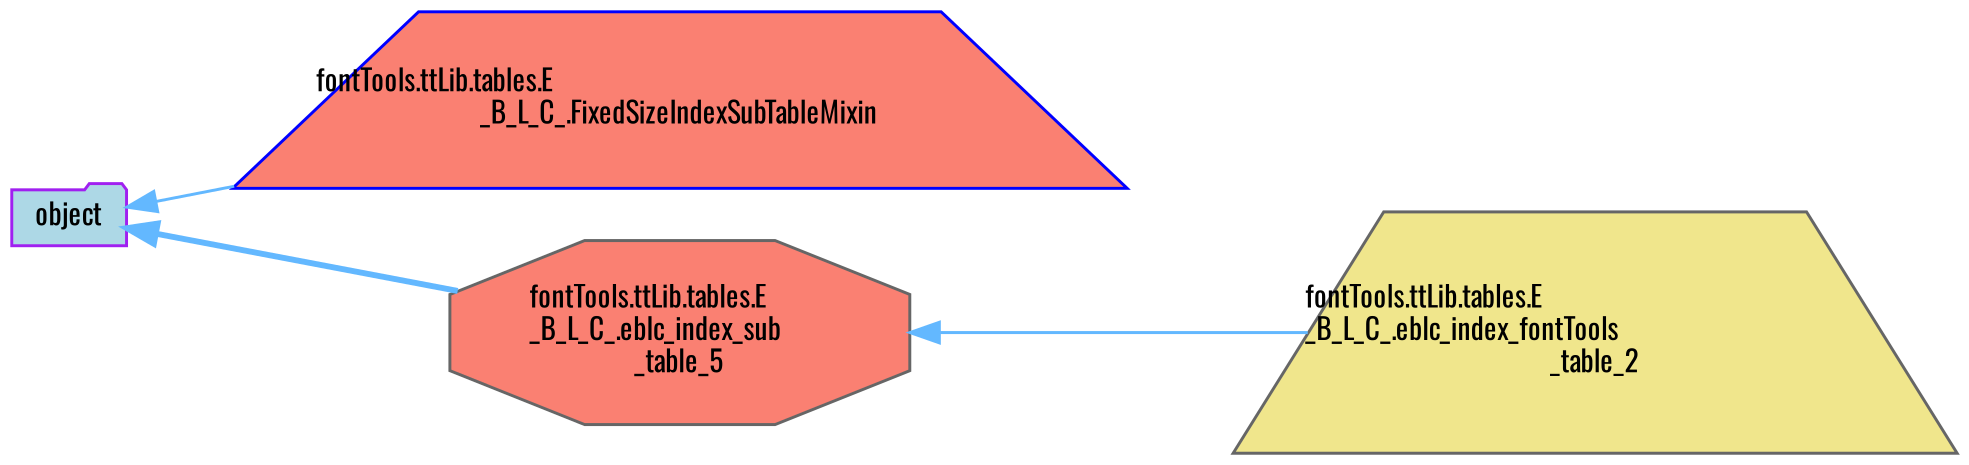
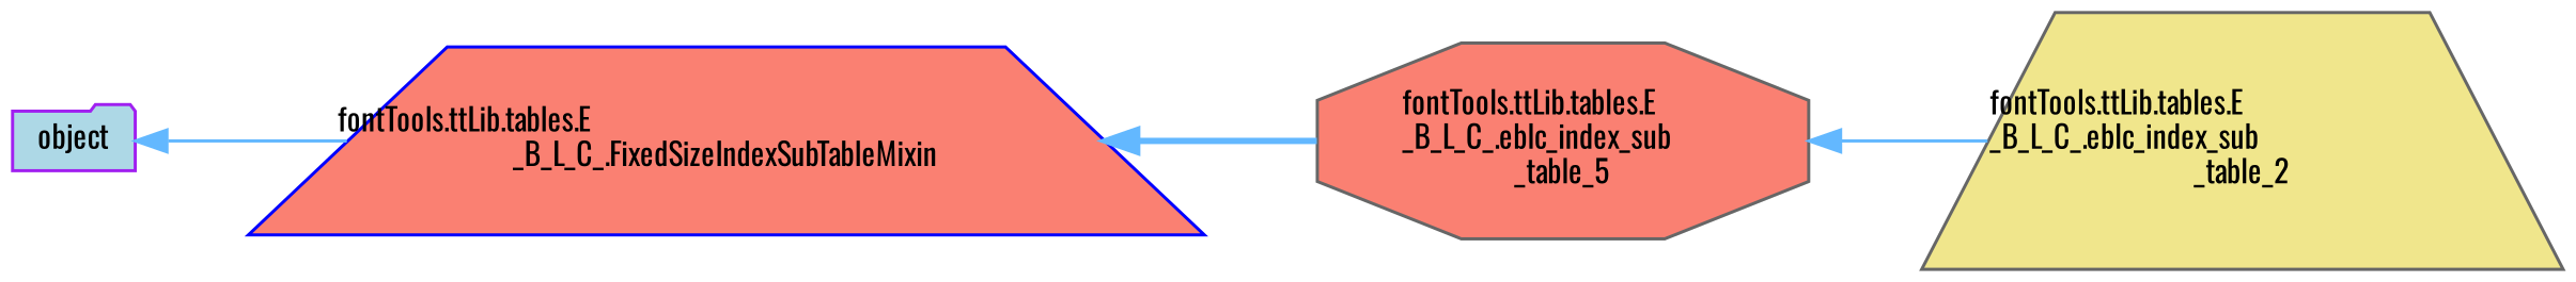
  digraph {
    fontname=Oswald
    rankdir=LR
    node [color=gray40 fillcolor=salmon fontname=Oswald fontsize=10 shape=trapezium style=filled]
    edge [color=steelblue1 dir=back fontname=Oswald fontsize=10 labelfontname=Helvetica labelfontsize=10 style=solid]
    n1 [color=blue fontcolor=black height=0.2 label="fontTools.ttLib.tables.E\l_B_L_C_.FixedSizeIndexSubTableMixin" width=0.4]
    n2 [height=0.2 label="fontTools.ttLib.tables.E\l_B_L_C_.eblc_index_sub\l_table_5" shape=octagon width=0.4]
-   n3 [fillcolor=khaki height=0.2 label="fontTools.ttLib.tables.E\l_B_L_C_.eblc_index_fontTools\l_table_2" width=0.4]
+   n3 [fillcolor=khaki height=0.2 label="fontTools.ttLib.tables.E\l_B_L_C_.eblc_index_sub\l_table_2" width=0.4]
    n4 [color=purple fillcolor=lightblue height=0.2 label=object shape=folder width=0.4]
-   n4 -> n2 [style=bold]
+   n1 -> n2 [style=bold]
    n2 -> n3
    n4 -> n1
  }
